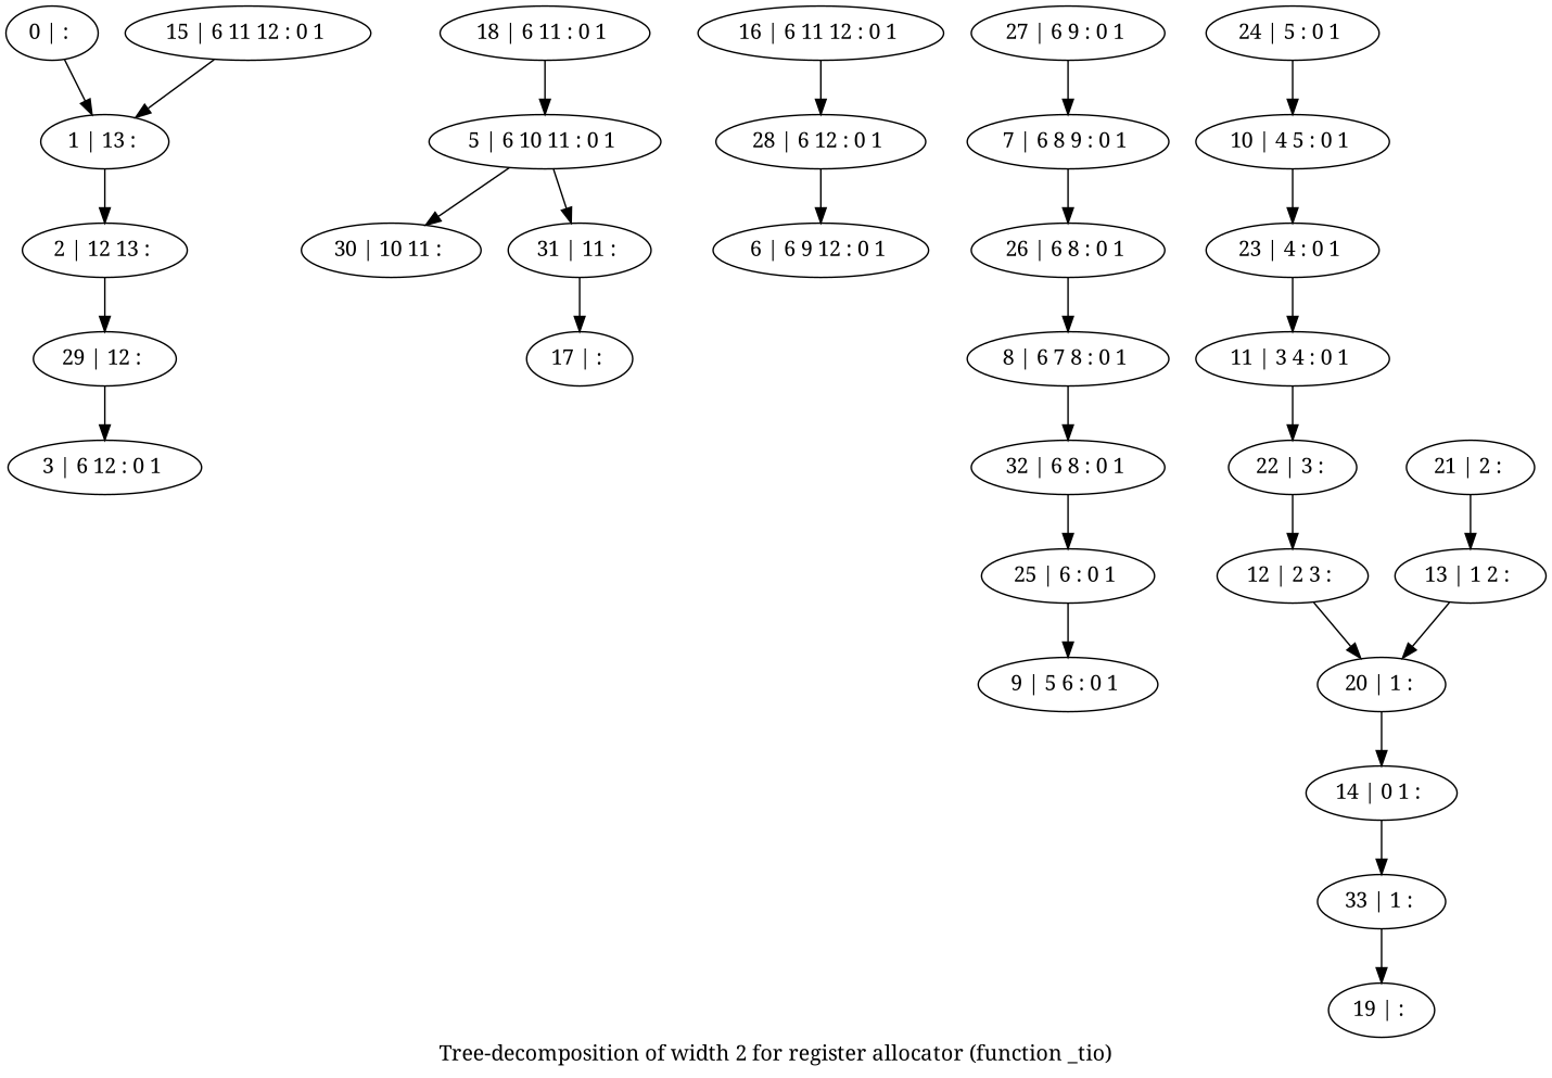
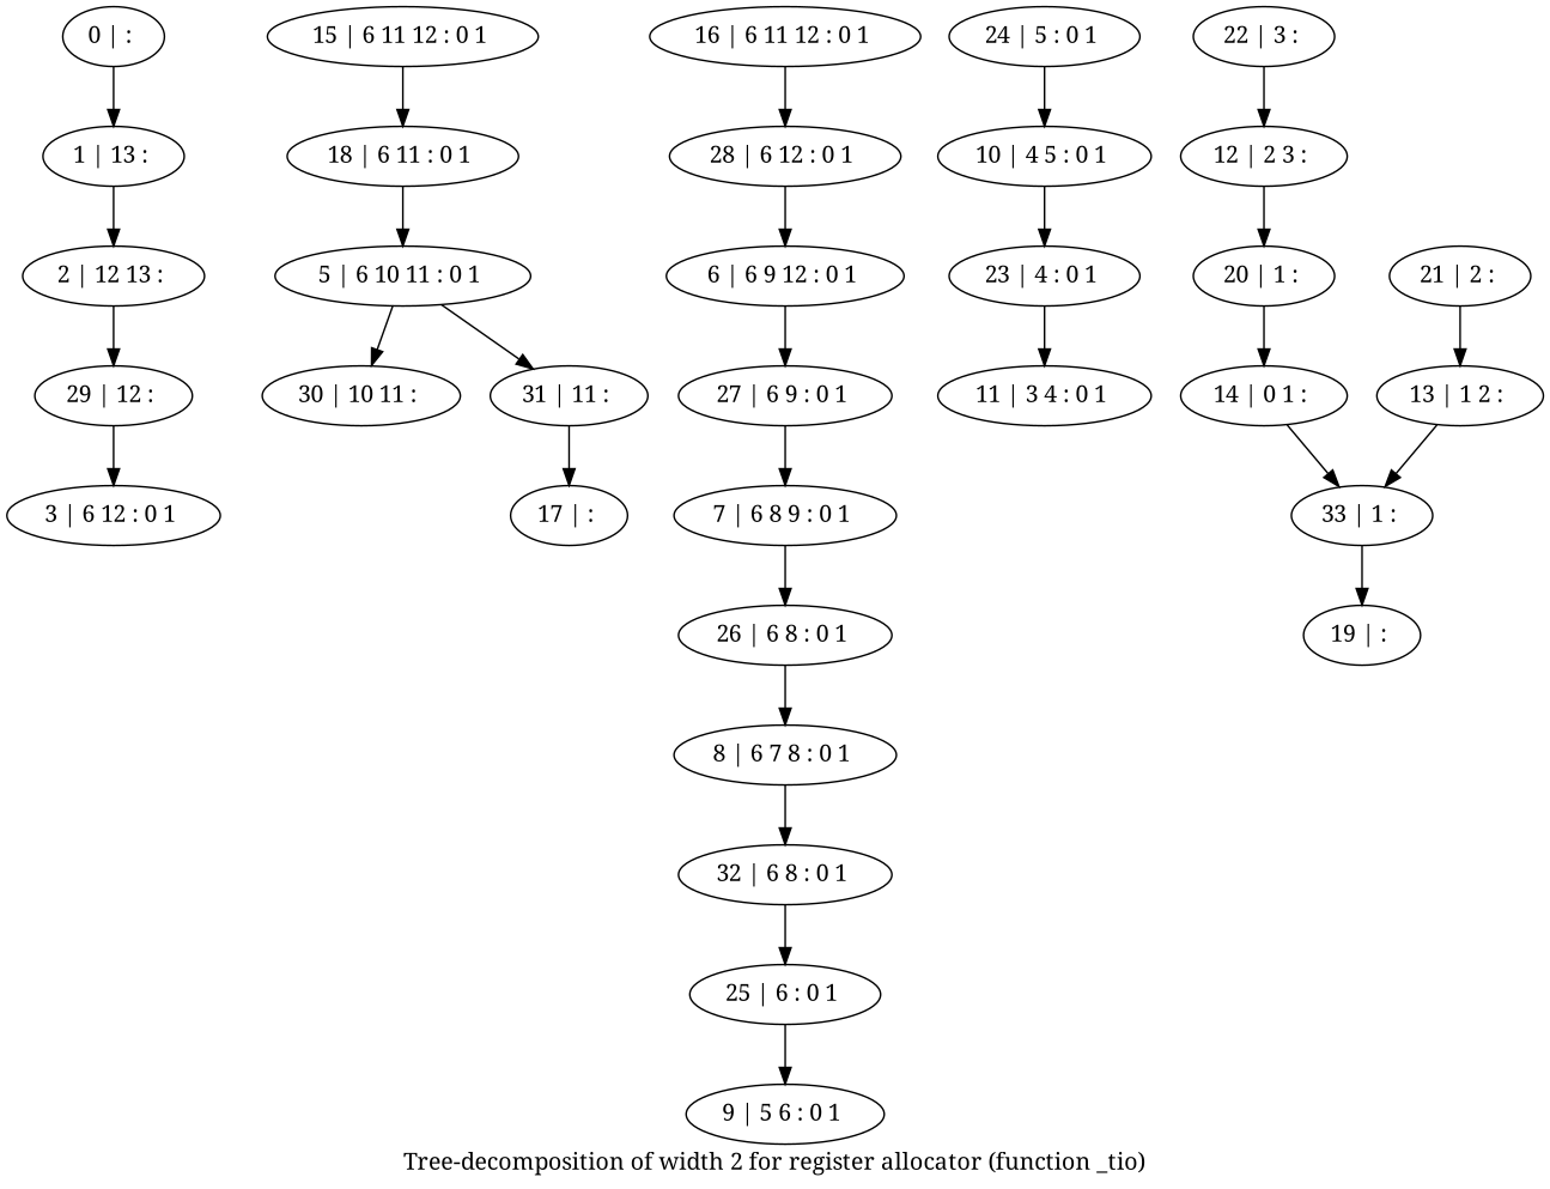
  digraph {
    fontname="Noto Serif"
    label="Tree-decomposition of width 2 for register allocator (function _tio)"
    node [fontname="Noto Serif"]
    edge [fontname="Noto Serif"]
    n1 [label="0 | : "]
    n2 [label="1 | 13 : "]
    n3 [label="2 | 12 13 : "]
    n4 [label="29 | 12 : "]
    n5 [label="3 | 6 12 : 0 1 "]
    n6 [label="15 | 6 11 12 : 0 1 "]
    n7 [label="18 | 6 11 : 0 1 "]
    n8 [label="16 | 6 11 12 : 0 1 "]
    n9 [label="28 | 6 12 : 0 1 "]
    n10 [label="5 | 6 10 11 : 0 1 "]
    n11 [label="30 | 10 11 : "]
    n12 [label="31 | 11 : "]
    n13 [label="6 | 6 9 12 : 0 1 "]
    n14 [label="27 | 6 9 : 0 1 "]
    n15 [label="7 | 6 8 9 : 0 1 "]
    n16 [label="26 | 6 8 : 0 1 "]
    n17 [label="8 | 6 7 8 : 0 1 "]
    n18 [label="32 | 6 8 : 0 1 "]
    n19 [label="25 | 6 : 0 1 "]
    n20 [label="9 | 5 6 : 0 1 "]
    n21 [label="24 | 5 : 0 1 "]
    n22 [label="10 | 4 5 : 0 1 "]
    n23 [label="23 | 4 : 0 1 "]
    n24 [label="11 | 3 4 : 0 1 "]
    n25 [label="22 | 3 : "]
    n26 [label="12 | 2 3 : "]
    n27 [label="20 | 1 : "]
    n28 [label="21 | 2 : "]
    n29 [label="13 | 1 2 : "]
    n30 [label="14 | 0 1 : "]
    n31 [label="33 | 1 : "]
    n32 [label="19 | : "]
    n33 [label="17 | : "]
    n1 -> n2
    n2 -> n3
    n3 -> n4
    n4 -> n5
-   n6 -> n2
+   n6 -> n7
    n7 -> n10
    n8 -> n9
    n9 -> n13
    n10 -> n11
    n10 -> n12
    n12 -> n33
+   n13 -> n14
    n14 -> n15
    n15 -> n16
    n16 -> n17
    n17 -> n18
    n18 -> n19
    n19 -> n20
    n21 -> n22
    n22 -> n23
    n23 -> n24
-   n24 -> n25
    n25 -> n26
    n26 -> n27
    n27 -> n30
    n28 -> n29
-   n29 -> n27
+   n29 -> n31
    n30 -> n31
    n31 -> n32
  }
